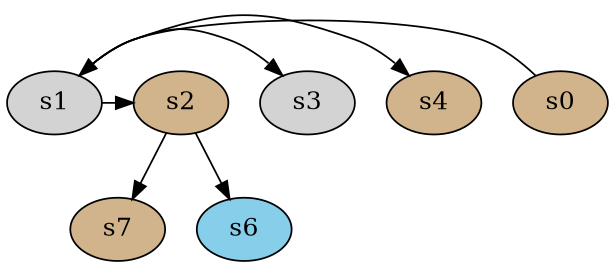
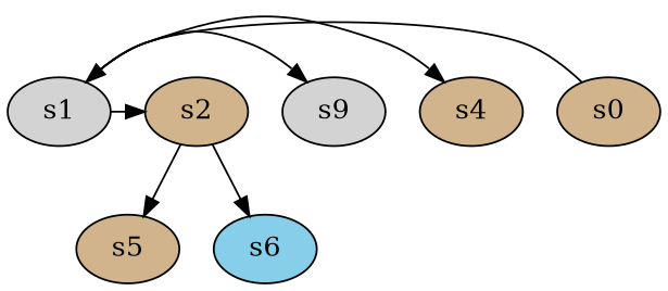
  digraph {
    node [fillcolor=tan player=0 style=filled]
    s1 [fillcolor=lightgrey]
    s0
    s2 [player=1]
-   s3 [fillcolor=lightgrey]
+   s3 [fillcolor=lightgrey label=s9]
    s4 [player=1]
-   s5 [label=s7]
+   s5
    s6 [fillcolor=skyblue]
    s1 -> s2 [constraint="time % 2 == 0"]
    s1 -> s3 [constraint="time % 3 == 0 || time % 3 == 1"]
    s1 -> s4 [constraint="time == 5 || time == 7 || time == 10 || time == 12"]
    s0 -> s1 [constraint="time == 2 || time == 13 || time == 14"]
    s2 -> s5
    s2 -> s6
  }
